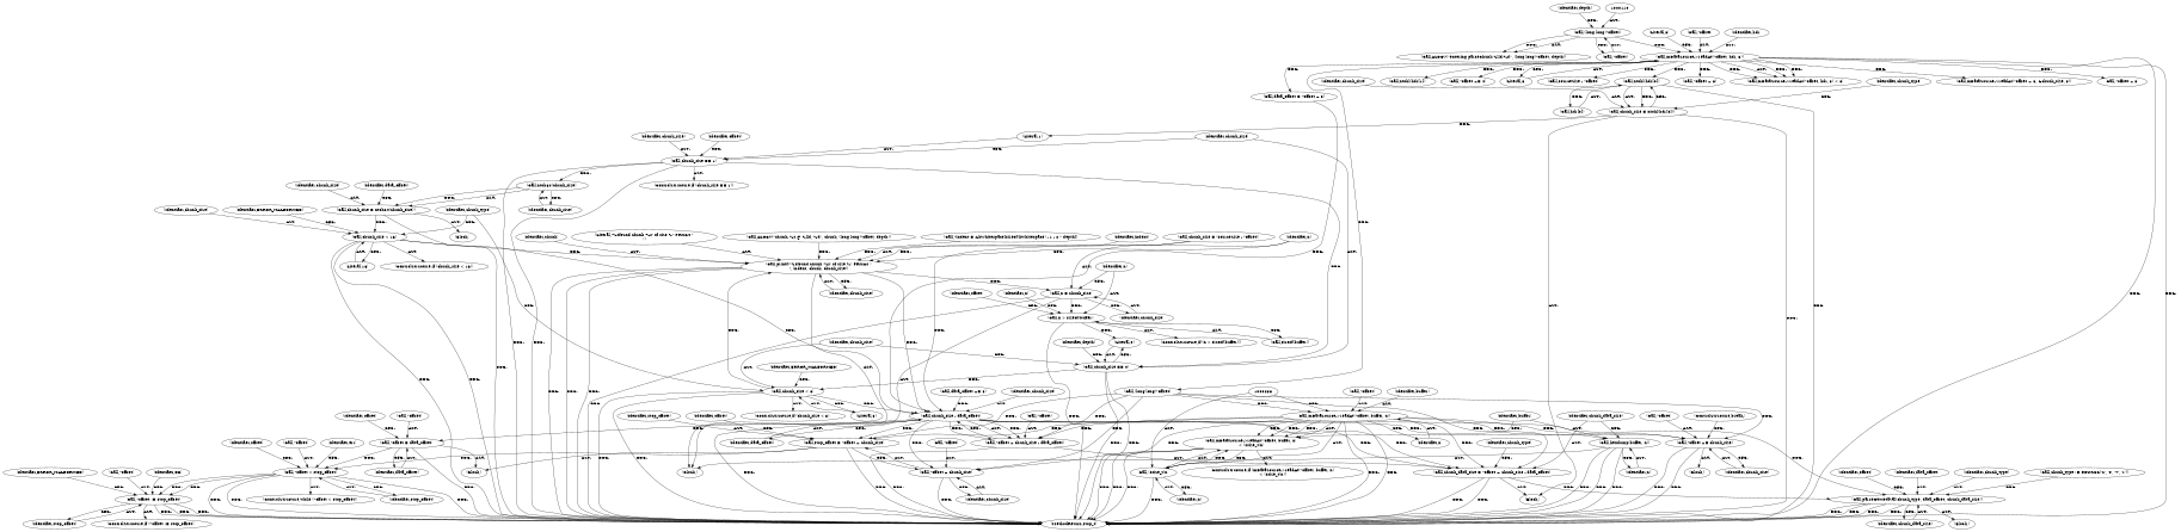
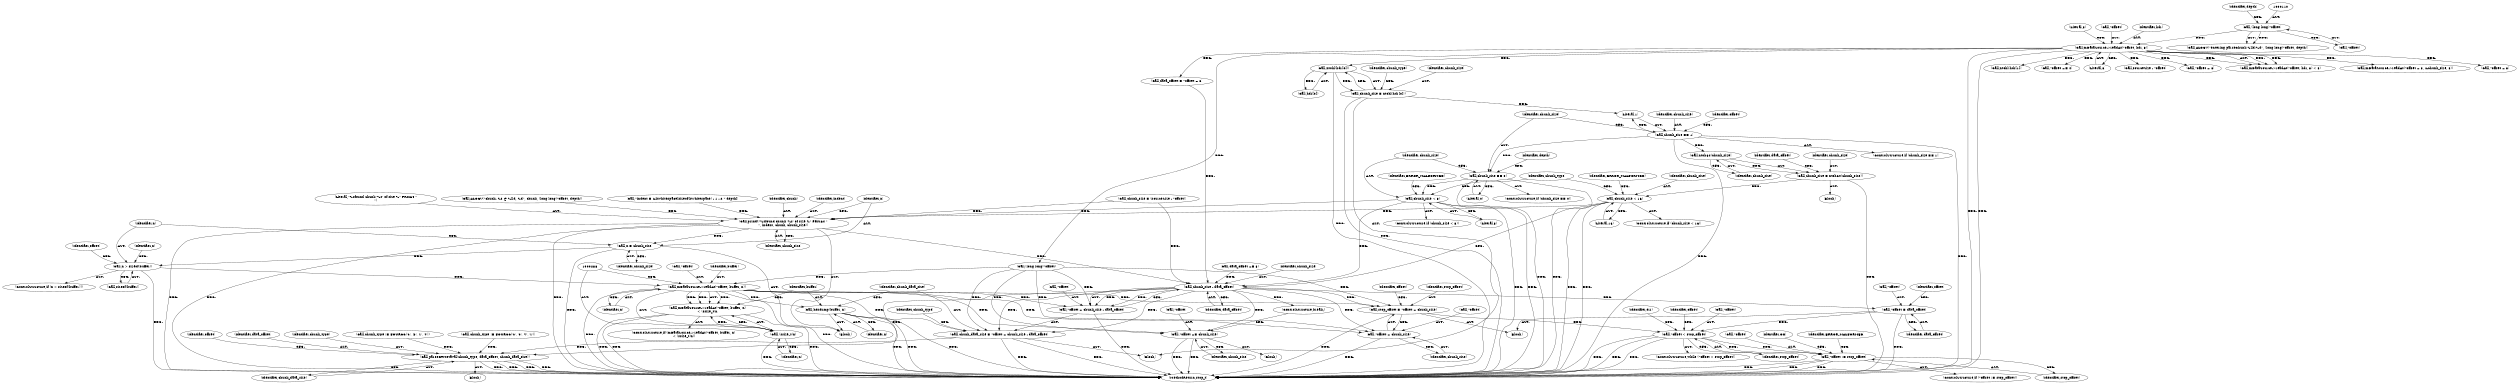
  digraph {
    n1 [label="(Call,ntohl(hdr[0]))"]
    n2 [label="(Call,chunk_size = ntohl(hdr[0]))"]
    n3 [label="(MethodReturn,stop_t)"]
    n4 [label="(Call,hdr[0])"]
    n5 [label="(Block,)"]
    n6 [label="(Literal,1)"]
    n7 [label="(Call,mDataSource->readAt(*offset, hdr, 8))"]
    n8 [label="(Call,ntohl(hdr[1]))"]
    n9 [label="(Call,*offset += 4)"]
    n10 [label="(Literal,8)"]
    n11 [label="(Call,sourceSize - *offset)"]
    n12 [label="(Call,data_offset = *offset + 8)"]
    n13 [label="(Call,*offset + 8)"]
    n14 [label="(Call,mDataSource->readAt(*offset, hdr, 8) < 8)"]
    n15 [label="(Call,(long long)*offset)"]
    n16 [label="(Call,mDataSource->readAt(*offset + 8, &chunk_size, 8))"]
    n17 [label="(Call,*offset + 8)"]
    n18 [label="(Call,chunk_size - data_offset)"]
    n19 [label="(Call,mDataSource->readAt(*offset, buffer, n))"]
    n20 [label="(Call,chunk_data_size = *offset + chunk_size - data_offset)"]
    n21 [label="(Call,*offset + chunk_size - data_offset)"]
    n22 [label="(Call,stop_offset = *offset + chunk_size)"]
    n23 [label="(Call,*offset + chunk_size)"]
    n24 [label="(Call,*offset += chunk_size)"]
    n25 [label="(Call,(long long)*offset)"]
    n26 [label="(Call,*offset)"]
    n27 [label="(Call,ALOGV(\"entering parseChunk %lld/%d\", (long long)*offset, depth))"]
    n28 [label="(Call,chunk_size == 1)"]
    n29 [label="(Call,ntoh64(chunk_size))"]
    n30 [label="(Call,chunk_size == 0)"]
    n31 [label="(ControlStructure,if (chunk_size == 1))"]
    n32 [label="(Call,chunk_size = ntoh64(chunk_size))"]
    n33 [label="(Identifier,chunk_size)"]
    n34 [label="(Call,chunk_size < 8)"]
+   n35 [label="(ControlStructure,if (chunk_size == 0))"]
    n36 [label="(Literal,0)"]
    n37 [label="(Call,chunk_size < 16)"]
    n38 [label="(Block,)"]
    n39 [label="(Call,printf(\"%sfound chunk '%s' of size %\" PRIu64 \"\n\", indent, chunk, chunk_size))"]
    n40 [label="(Literal,16)"]
    n41 [label="(ControlStructure,if (chunk_size < 16))"]
    n42 [label="(Call,n = chunk_size)"]
    n43 [label="(Identifier,chunk_size)"]
    n44 [label="(Block,)"]
    n45 [label="(Call,parseQTMetaVal(chunk_type, data_offset, chunk_data_size))"]
    n46 [label="(Call,*offset = data_offset)"]
    n47 [label="(Identifier,data_offset)"]
    n48 [label="(Call,n > sizeof(buffer))"]
    n49 [label="(Identifier,chunk_size)"]
    n50 [label="(ControlStructure,if (n > sizeof(buffer)))"]
    n51 [label="(Call,sizeof(buffer))"]
    n52 [label="(Call,mDataSource->readAt(*offset, buffer, n)\n < (ssize_t)n)"]
    n53 [label="(Call,(ssize_t)n)"]
    n54 [label="(Call,hexdump(buffer, n))"]
    n55 [label="(Identifier,n)"]
    n56 [label="(ControlStructure,if (mDataSource->readAt(*offset, buffer, n)\n < (ssize_t)n))"]
    n57 [label="(Identifier,n)"]
    n58 [label="(Identifier,n)"]
    n59 [label="(Call,*offset < stop_offset)"]
    n60 [label="(Block,)"]
    n61 [label="(Identifier,chunk_size)"]
    n62 [label="(Block,)"]
    n63 [label="(Identifier,chunk_size)"]
    n64 [label="(Identifier,chunk_data_size)"]
    n65 [label="(Block,)"]
    n66 [label="(Call,*offset != stop_offset)"]
    n67 [label="(ControlStructure,while (*offset < stop_offset))"]
    n68 [label="(Identifier,stop_offset)"]
    n69 [label="(Identifier,stop_offset)"]
    n70 [label="(ControlStructure,if (*offset != stop_offset))"]
    n71 [label="(Identifier,data_offset)"]
    n72 [label="(ControlStructure,if (chunk_size < 8))"]
    n73 [label="(Literal,8)"]
    n74 [label="(Call,data_offset += 8)"]
    n75 [label="(Call,*offset)"]
    n76 [label="(Identifier,data_offset)"]
    n77 [label="(Literal,8)"]
    n78 [label="(Identifier,chunk_type)"]
    n79 [label="(Identifier,chunk)"]
    n80 [label="(Call,chunk_type != FOURCC('c', 'o', 'v', 'r'))"]
    n81 [label="(Identifier,chunk_type)"]
    n82 [label="(Call,*offset)"]
    n83 [label="(Identifier,ERROR_MALFORMED)"]
    n84 [label="(Literal,\"%sfound chunk '%s' of size %\" PRIu64 \"\n\")"]
    n85 [label="(Identifier,offset)"]
    n86 [label="(Identifier,buffer)"]
    n87 [label="(Call,ALOGV(\"chunk: %s @ %lld, %d\", chunk, (long long)*offset, depth))"]
    n88 [label="(Identifier,OK)"]
    n89 [label="(Identifier,offset)"]
    n90 [label="(Call,*offset)"]
    n91 [label="(Identifier,offset)"]
    n92 [label="(Identifier,chunk_size)"]
    n93 [label="(Identifier,chunk_size)"]
    n94 [label="(Call,*indent = &kWhitespace[sizeof(kWhitespace) - 1 - 2 * depth])"]
    n95 [label="(Identifier,chunk_size)"]
    n96 [label="(Identifier,depth)"]
    n97 [label="(Identifier,chunk_size)"]
    n98 [label="(Call,*offset)"]
    n99 [label="(Identifier,data_offset)"]
    n100 [label="(Identifier,depth)"]
    n101 [label="(Call,*offset)"]
    n102 [label="(Identifier,buffer)"]
    n103 [label="(Identifier,chunk_size)"]
    n104 [label="(Call,chunk_size = (sourceSize - *offset))"]
    n105 [label="(Identifier,offset)"]
    n106 [label="(Call,*offset)"]
    n107 [label="(Identifier,hdr)"]
    n108 [label="(Call,*offset)"]
    n109 [label="(Identifier,offset)"]
    n110 [label="(Identifier,indent)"]
    n111 [label="(Identifier,offset)"]
    n112 [label="(ControlStructure,break;)"]
    n113 [label="(Identifier,chunk_size)"]
    n114 [label="(Identifier,ERROR_MALFORMED)"]
    n115 [label="(Identifier,ERROR_MALFORMED)"]
    n116 [label="(Identifier,chunk_size)"]
    n117 [label="(Identifier,n)"]
    n118 [label="(Identifier,n)"]
    n119 [label="(Identifier,chunk_data_size)"]
    n120 [label="(Identifier,n)"]
    n121 [label="(Identifier,chunk_type)"]
    n122 [label="(Call,*offset)"]
    n123 [label="(Identifier,err)"]
    n124 [label="(Identifier,stop_offset)"]
    n125 [label="(Identifier,chunk_type)"]
+   n126 [label="(Call,chunk_type != FOURCC('c', 'p', 'r', 't'))"]
    1000110
    1000288
    n1 -> n2 [label="AST: "]
    n1 -> n2 [label="DDG: "]
    n1 -> n3 [label="DDG: "]
    n1 -> n4 [label="DDG: "]
    n2 -> n1 [label="CFG: "]
    n2 -> n3 [label="DDG: "]
    n2 -> n5 [label="AST: "]
    n2 -> n6 [label="DDG: "]
    n4 -> n1 [label="AST: "]
    n6 -> n28 [label="AST: "]
    n7 -> n1 [label="DDG: "]
    n7 -> n3 [label="DDG: "]
    n7 -> n3 [label="DDG: "]
    n7 -> n8 [label="DDG: "]
    n7 -> n9 [label="DDG: "]
    n7 -> n10 [label="CFG: "]
    n7 -> n11 [label="DDG: "]
    n7 -> n12 [label="DDG: "]
    n7 -> n13 [label="DDG: "]
    n7 -> n14 [label="AST: "]
    n7 -> n14 [label="DDG: "]
    n7 -> n14 [label="DDG: "]
    n7 -> n14 [label="DDG: "]
    n7 -> n15 [label="DDG: "]
    n7 -> n16 [label="DDG: "]
    n7 -> n17 [label="DDG: "]
    n10 -> n7 [label="AST: "]
    n12 -> n18 [label="DDG: "]
    n15 -> n19 [label="DDG: "]
    n15 -> n20 [label="DDG: "]
    n15 -> n21 [label="DDG: "]
    n15 -> n22 [label="DDG: "]
    n15 -> n23 [label="DDG: "]
    n15 -> n24 [label="DDG: "]
-   n18 -> n3 [label="DDG: "]
+   n18 -> n112 [label="DDG: "]
    n18 -> n20 [label="DDG: "]
    n18 -> n20 [label="DDG: "]
    n18 -> n21 [label="AST: "]
    n18 -> n21 [label="DDG: "]
    n18 -> n21 [label="DDG: "]
    n18 -> n22 [label="DDG: "]
    n18 -> n23 [label="DDG: "]
    n18 -> n24 [label="DDG: "]
    n18 -> n45 [label="DDG: "]
    n18 -> n46 [label="DDG: "]
    n18 -> n47 [label="CFG: "]
    n19 -> n3 [label="DDG: "]
    n19 -> n3 [label="DDG: "]
    n19 -> n20 [label="DDG: "]
    n19 -> n21 [label="DDG: "]
    n19 -> n22 [label="DDG: "]
    n19 -> n23 [label="DDG: "]
    n19 -> n24 [label="DDG: "]
    n19 -> n52 [label="AST: "]
    n19 -> n52 [label="DDG: "]
    n19 -> n52 [label="DDG: "]
    n19 -> n52 [label="DDG: "]
    n19 -> n53 [label="AST: "]
    n19 -> n54 [label="DDG: "]
    n19 -> n55 [label="CFG: "]
    n20 -> n3 [label="DDG: "]
    n20 -> n3 [label="DDG: "]
    n20 -> n5 [label="AST: "]
    n20 -> n45 [label="DDG: "]
    n21 -> n3 [label="DDG: "]
    n21 -> n18 [label="CFG: "]
    n21 -> n20 [label="AST: "]
    n22 -> n3 [label="DDG: "]
    n22 -> n23 [label="CFG: "]
    n22 -> n59 [label="DDG: "]
    n22 -> n60 [label="AST: "]
    n23 -> n3 [label="DDG: "]
    n23 -> n22 [label="AST: "]
    n23 -> n61 [label="CFG: "]
    n24 -> n3 [label="DDG: "]
    n24 -> n3 [label="DDG: "]
    n24 -> n62 [label="AST: "]
    n24 -> n63 [label="CFG: "]
    n25 -> n7 [label="DDG: "]
    n25 -> n26 [label="CFG: "]
    n25 -> n27 [label="AST: "]
    n25 -> n27 [label="DDG: "]
    n26 -> n25 [label="AST: "]
    n28 -> n3 [label="DDG: "]
    n28 -> n3 [label="DDG: "]
+   n28 -> n6 [label="CFG: "]
    n28 -> n29 [label="DDG: "]
    n28 -> n30 [label="DDG: "]
    n28 -> n31 [label="AST: "]
    n29 -> n32 [label="AST: "]
    n29 -> n32 [label="DDG: "]
    n29 -> n33 [label="CFG: "]
    n30 -> n3 [label="DDG: "]
    n30 -> n3 [label="DDG: "]
    n30 -> n34 [label="DDG: "]
+   n30 -> n35 [label="AST: "]
    n30 -> n36 [label="CFG: "]
    n32 -> n3 [label="DDG: "]
    n32 -> n37 [label="DDG: "]
    n32 -> n38 [label="AST: "]
    n33 -> n29 [label="AST: "]
    n34 -> n3 [label="DDG: "]
    n34 -> n3 [label="DDG: "]
    n34 -> n18 [label="DDG: "]
    n34 -> n39 [label="DDG: "]
    n34 -> n72 [label="AST: "]
    n34 -> n73 [label="CFG: "]
    n36 -> n30 [label="AST: "]
    n37 -> n3 [label="DDG: "]
    n37 -> n3 [label="DDG: "]
    n37 -> n18 [label="CFG: "]
    n37 -> n39 [label="DDG: "]
    n37 -> n40 [label="CFG: "]
    n37 -> n41 [label="AST: "]
    n39 -> n3 [label="DDG: "]
    n39 -> n3 [label="DDG: "]
    n39 -> n3 [label="DDG: "]
    n39 -> n18 [label="DDG: "]
    n39 -> n42 [label="DDG: "]
    n39 -> n43 [label="CFG: "]
    n39 -> n44 [label="AST: "]
    n40 -> n37 [label="AST: "]
    n42 -> n3 [label="DDG: "]
    n42 -> n44 [label="AST: "]
    n42 -> n48 [label="DDG: "]
    n42 -> n49 [label="CFG: "]
    n43 -> n39 [label="AST: "]
    n45 -> n3 [label="DDG: "]
    n45 -> n3 [label="DDG: "]
    n45 -> n3 [label="DDG: "]
    n45 -> n3 [label="DDG: "]
    n45 -> n64 [label="CFG: "]
    n45 -> n65 [label="AST: "]
    n46 -> n3 [label="DDG: "]
    n46 -> n59 [label="DDG: "]
    n46 -> n60 [label="AST: "]
    n46 -> n71 [label="CFG: "]
    n47 -> n18 [label="AST: "]
    n48 -> n3 [label="DDG: "]
-   n48 -> n36 [label="DDG: "]
+   n48 -> n19 [label="DDG: "]
    n48 -> n50 [label="AST: "]
    n48 -> n51 [label="CFG: "]
    n49 -> n42 [label="AST: "]
    n51 -> n48 [label="AST: "]
    n52 -> n3 [label="DDG: "]
    n52 -> n3 [label="DDG: "]
    n52 -> n3 [label="DDG: "]
    n52 -> n53 [label="CFG: "]
    n52 -> n56 [label="AST: "]
    n53 -> n3 [label="DDG: "]
    n53 -> n52 [label="AST: "]
    n53 -> n52 [label="DDG: "]
    n53 -> n57 [label="CFG: "]
    n54 -> n3 [label="DDG: "]
    n54 -> n3 [label="DDG: "]
    n54 -> n3 [label="DDG: "]
    n54 -> n44 [label="AST: "]
    n54 -> n58 [label="CFG: "]
    n55 -> n19 [label="AST: "]
    n57 -> n53 [label="AST: "]
    n58 -> n54 [label="AST: "]
    n59 -> n3 [label="DDG: "]
    n59 -> n3 [label="DDG: "]
    n59 -> n3 [label="DDG: "]
    n59 -> n66 [label="DDG: "]
    n59 -> n66 [label="DDG: "]
    n59 -> n67 [label="AST: "]
    n59 -> n68 [label="CFG: "]
    n61 -> n23 [label="AST: "]
    n63 -> n24 [label="AST: "]
    n64 -> n45 [label="AST: "]
    n66 -> n3 [label="DDG: "]
    n66 -> n3 [label="DDG: "]
    n66 -> n3 [label="DDG: "]
    n66 -> n69 [label="CFG: "]
    n66 -> n70 [label="AST: "]
    n68 -> n59 [label="AST: "]
    n69 -> n66 [label="AST: "]
    n71 -> n46 [label="AST: "]
    n73 -> n34 [label="AST: "]
    n74 -> n18 [label="DDG: "]
    n75 -> n66 [label="AST: "]
    n76 -> n32 [label="CFG: "]
    n77 -> n7 [label="CFG: "]
    n78 -> n2 [label="CFG: "]
    n79 -> n39 [label="AST: "]
    n80 -> n45 [label="DDG: "]
    n81 -> n34 [label="CFG: "]
    n81 -> n37 [label="CFG: "]
    n82 -> n24 [label="AST: "]
    n83 -> n34 [label="CFG: "]
    n84 -> n39 [label="AST: "]
    n85 -> n46 [label="CFG: "]
    n86 -> n19 [label="AST: "]
    n87 -> n39 [label="DDG: "]
    n88 -> n66 [label="CFG: "]
    n89 -> n45 [label="CFG: "]
    n90 -> n46 [label="AST: "]
    n91 -> n59 [label="CFG: "]
    n92 -> n28 [label="AST: "]
    n93 -> n30 [label="CFG: "]
    n93 -> n34 [label="AST: "]
    n94 -> n39 [label="DDG: "]
    n95 -> n32 [label="AST: "]
    n96 -> n25 [label="CFG: "]
    n97 -> n28 [label="CFG: "]
    n97 -> n30 [label="AST: "]
    n98 -> n19 [label="AST: "]
    n99 -> n45 [label="AST: "]
    n100 -> n30 [label="CFG: "]
    n101 -> n7 [label="AST: "]
    n102 -> n52 [label="CFG: "]
    n102 -> n54 [label="AST: "]
    n103 -> n37 [label="AST: "]
    n104 -> n18 [label="DDG: "]
    n104 -> n39 [label="DDG: "]
    n105 -> n28 [label="CFG: "]
    n106 -> n23 [label="AST: "]
    n107 -> n7 [label="AST: "]
    n108 -> n59 [label="AST: "]
    n109 -> n48 [label="CFG: "]
    n110 -> n39 [label="AST: "]
    n111 -> n22 [label="CFG: "]
    n112 -> n24 [label="CFG: "]
    n113 -> n2 [label="AST: "]
    n114 -> n66 [label="CFG: "]
    n115 -> n37 [label="CFG: "]
    n116 -> n18 [label="AST: "]
    n117 -> n39 [label="CFG: "]
    n117 -> n42 [label="AST: "]
    n118 -> n42 [label="CFG: "]
    n118 -> n48 [label="AST: "]
    n119 -> n20 [label="AST: "]
    n119 -> n54 [label="CFG: "]
    n120 -> n48 [label="CFG: "]
    n121 -> n20 [label="CFG: "]
    n122 -> n21 [label="AST: "]
    n123 -> n59 [label="CFG: "]
    n124 -> n22 [label="AST: "]
    n125 -> n45 [label="AST: "]
+   n126 -> n45 [label="DDG: "]
    1000110 -> n25 [label="AST: "]
    1000288 -> n19 [label="CFG: "]
    1000288 -> n53 [label="AST: "]
  }
